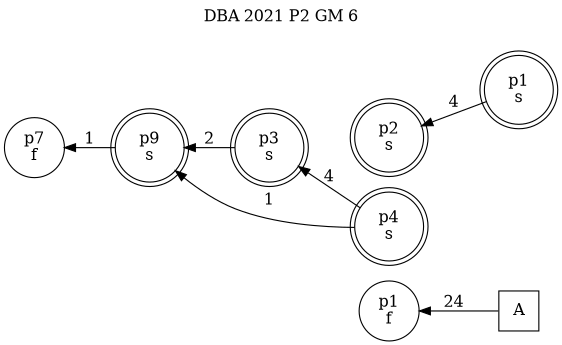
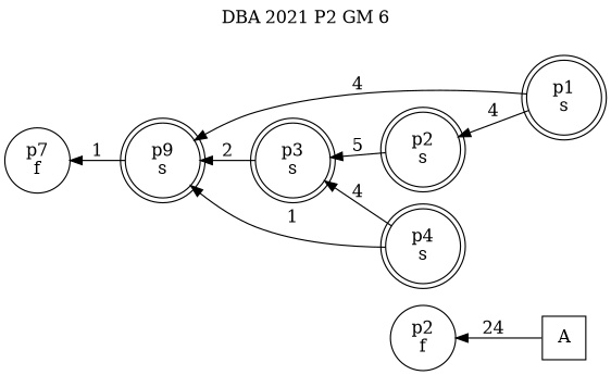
  digraph {
    label=" DBA 2021 P2 GM 6 "
    labelloc=tl
    rankdir=RL
    node [shape=doublecircle]
    n1 [label=A shape=square]
-   n2 [label="p1\nf" shape=circle]
+   n2 [label="p2\nf" shape=circle]
    n3 [label="p1\ns"]
    n4 [label="p2\ns"]
    n5 [label="p9\ns"]
    n6 [label="p3\ns"]
    n7 [label="p7\nf" shape=circle]
    n8 [label="p4\ns"]
    n1 -> n2 [label=24]
    n3 -> n4 [label=4]
+   n3 -> n5 [label=4]
+   n4 -> n6 [label=5]
    n5 -> n7 [label=1]
    n6 -> n5 [label=2]
    n8 -> n5 [label=1]
    n8 -> n6 [label=4]
  }
